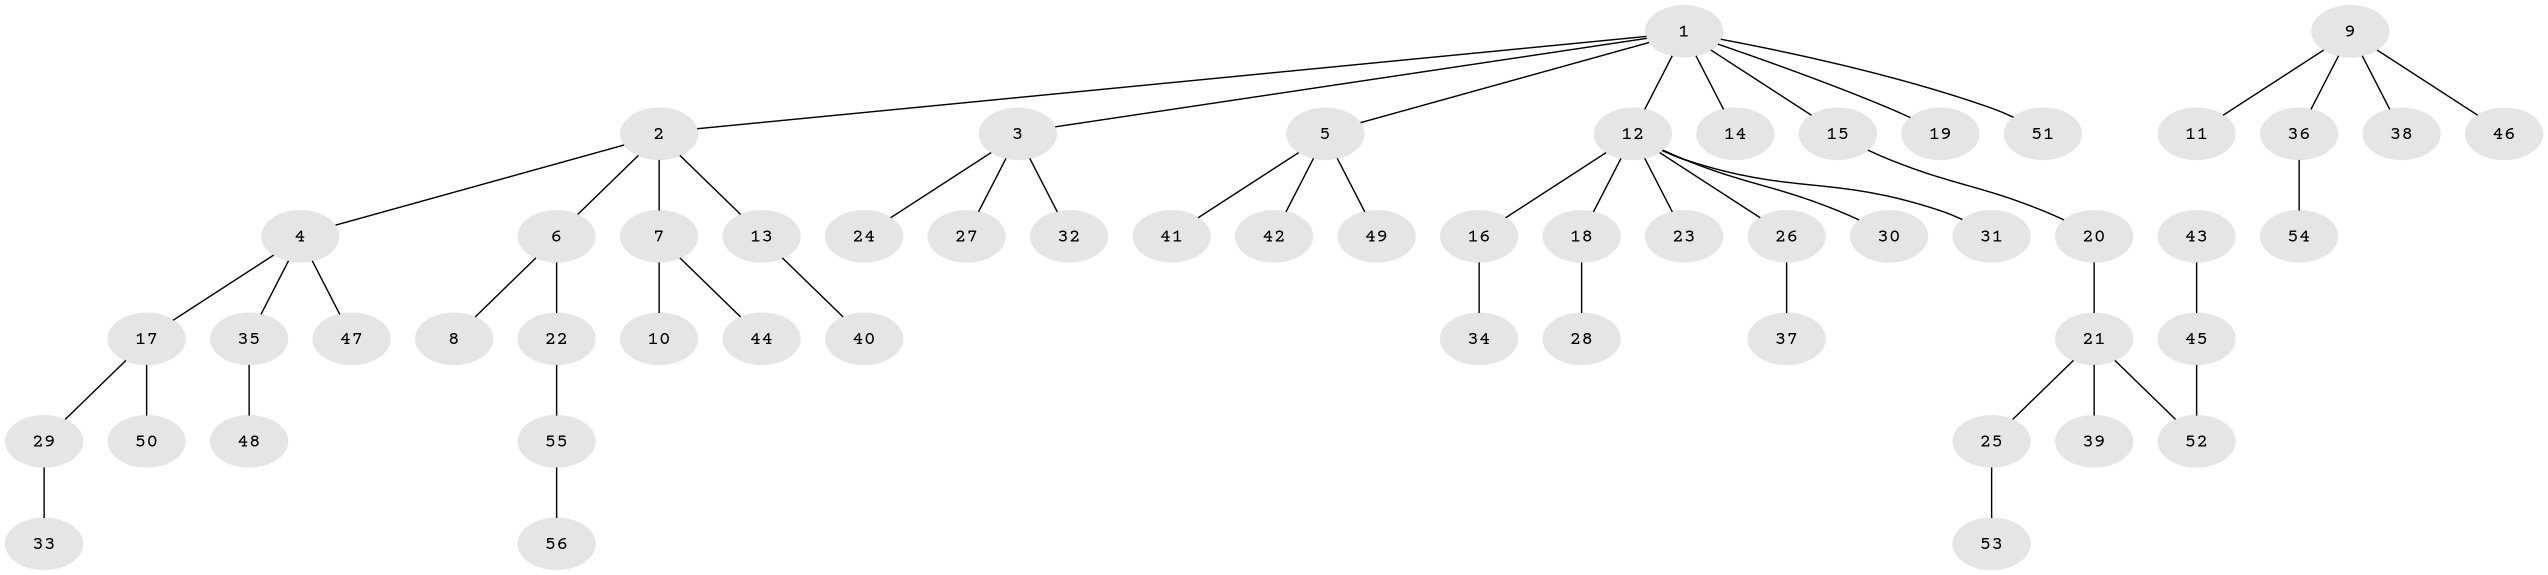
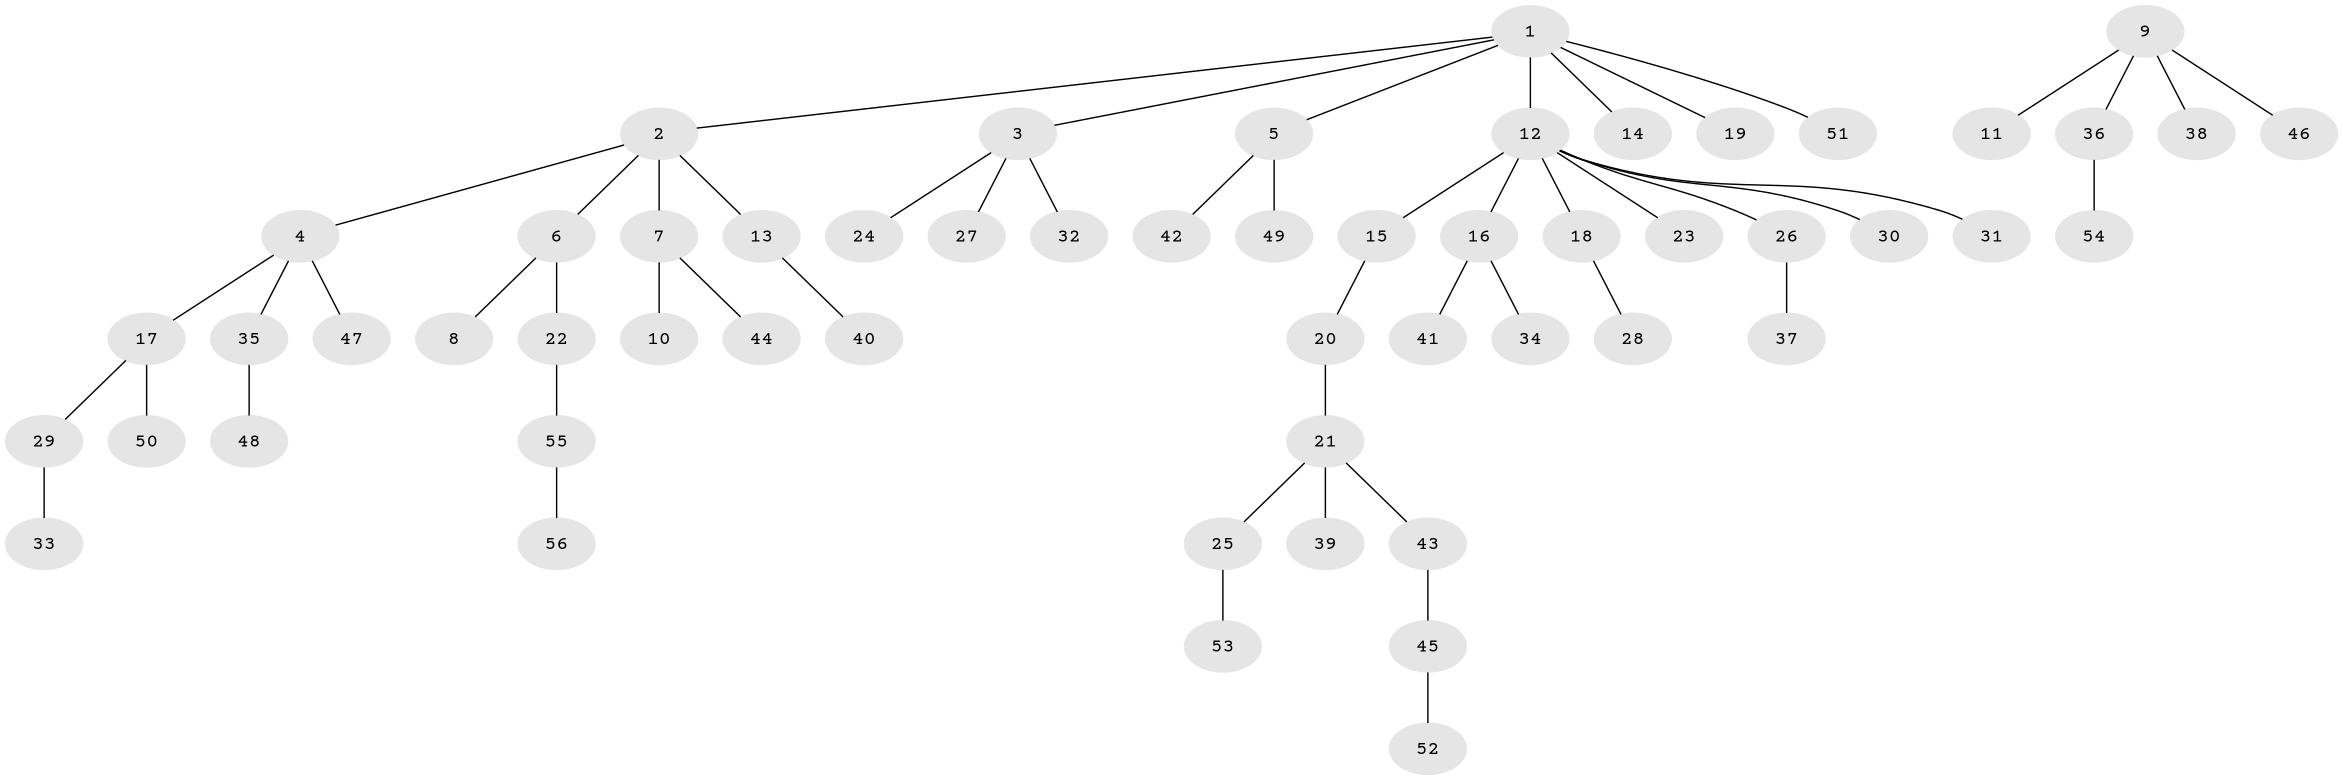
  graph {
    fontname="Courier Prime"
    node [color=gray90 fontname="Courier Prime" style=filled]
    edge [fontname="Courier Prime"]
    1
    2
    3
    5
    12
    14
    15
    19
    51
    4
    6
    7
    13
    24
    27
    32
    41
    42
    49
    16
    18
    23
    26
    30
    31
    20
    17
    35
    47
    8
    22
    10
    44
    40
    29
    50
    48
    9
    11
    36
    38
    46
    55
    54
    34
    28
    37
    21
    33
    25
    39
    43
    53
    45
    56
    52
    1 -- 2
    1 -- 3
    1 -- 5
    1 -- 12
    1 -- 14
-   1 -- 15
+   12 -- 15
    1 -- 19
    1 -- 51
    2 -- 4
    2 -- 6
    2 -- 7
    2 -- 13
    3 -- 24
    3 -- 27
    3 -- 32
-   5 -- 41
+   16 -- 41
    5 -- 42
    5 -- 49
    12 -- 16
    12 -- 18
    12 -- 23
    12 -- 26
    12 -- 30
    12 -- 31
    15 -- 20
    4 -- 17
    4 -- 35
    4 -- 47
    6 -- 8
    6 -- 22
    7 -- 10
    7 -- 44
    13 -- 40
    16 -- 34
    18 -- 28
    26 -- 37
    20 -- 21
    17 -- 29
    17 -- 50
    35 -- 48
    22 -- 55
    29 -- 33
    9 -- 11
    9 -- 36
    9 -- 38
    9 -- 46
    36 -- 54
    55 -- 56
    21 -- 25
    21 -- 39
-   21 -- 52
+   21 -- 43
    25 -- 53
    43 -- 45
    45 -- 52
  }
